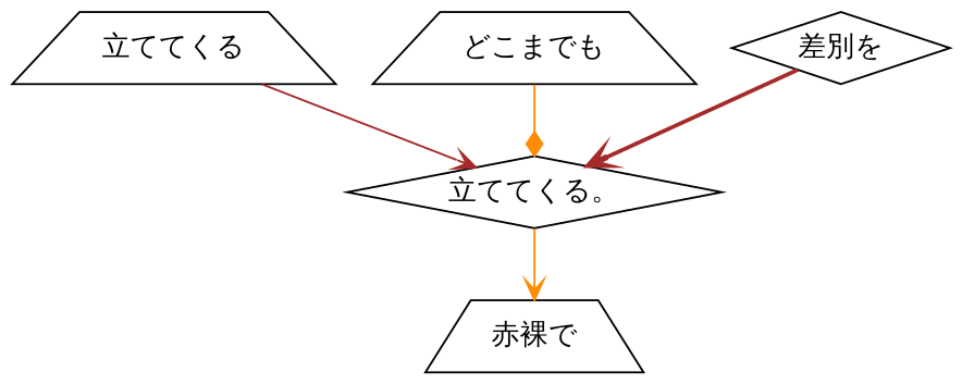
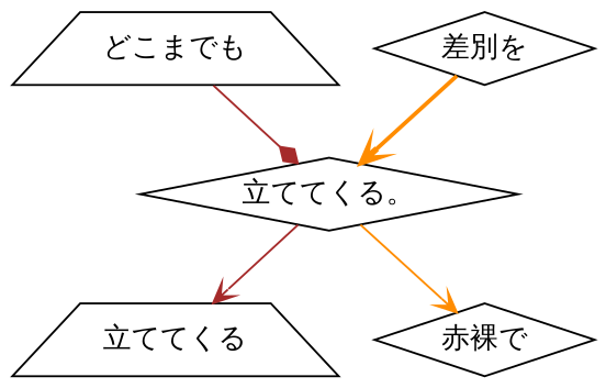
  digraph {
    node [shape=diamond]
    edge [arrowhead=vee color=brown style=solid]
    n1 [label="立ててくる" shape=trapezium]
    n2 [label="立ててくる。"]
-   n3 [label="赤裸で" shape=trapezium]
+   n3 [label="赤裸で"]
    n4 [label="どこまでも" shape=trapezium]
    n5 [label="差別を"]
-   n1 -> n2
+   n2 -> n1
    n2 -> n3 [color=darkorange]
-   n4 -> n2 [arrowhead=diamond color=darkorange]
-   n5 -> n2 [style=bold]
+   n4 -> n2 [arrowhead=diamond]
+   n5 -> n2 [color=darkorange style=bold]
  }
